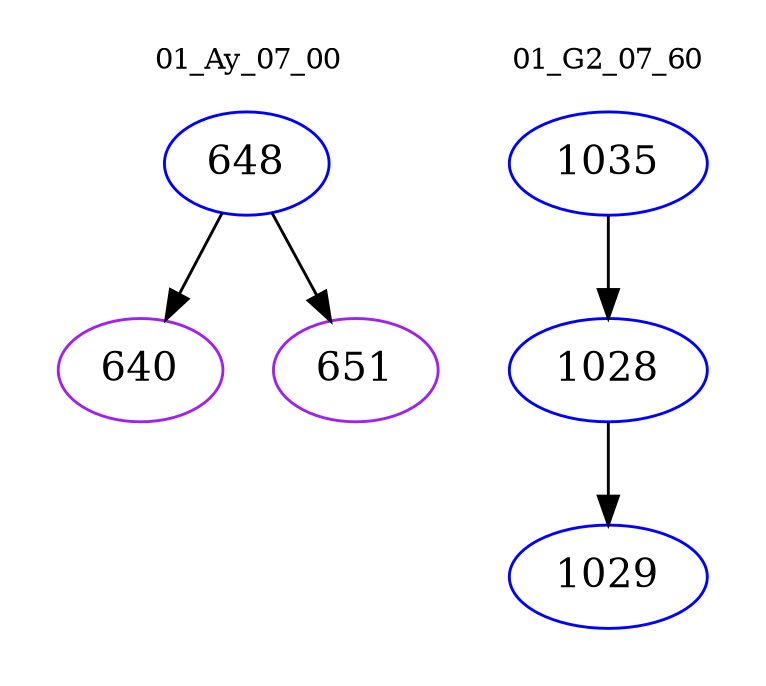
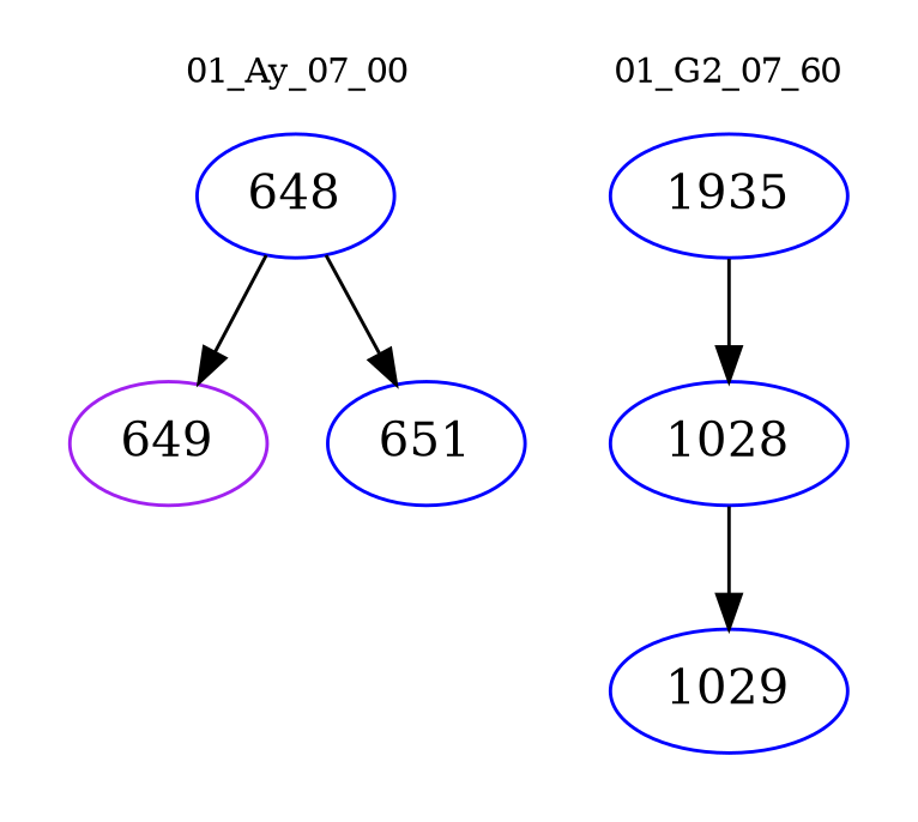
  digraph {
    node [color=blue]
    edge [color=black]
    n1 [label=648]
-   n2 [color=purple label=640]
-   n3 [color=purple label=651]
+   n2 [color=purple label=649]
+   n3 [label=651]
    n4 [label=1028]
-   n5 [label=1035]
+   n5 [label=1935]
    n6 [label=1029]
    subgraph cluster_1 {
      color=white
      fontsize=10
      label="01_Ay_07_00"
      n1
      n2
      n3
    }
    subgraph cluster_2 {
      color=white
      fontsize=10
      label="01_G2_07_60"
      n4
      n5
      n6
    }
    n1 -> n2
    n1 -> n3
    n4 -> n6
    n5 -> n4
  }
